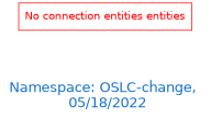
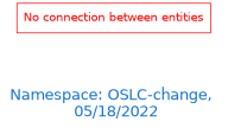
  digraph {
    fontcolor=dodgerblue3
    fontsize=18
    label="\n\n\nNamespace: OSLC-change, \n 05/18/2022"
    rankdir=LR
    fontname="DejaVu Sans"
-   "No connection between entities" [color=red fontcolor=red shape=polygon fontname="DejaVu Sans" label="No connection entities entities"]
+   "No connection between entities" [color=red fontcolor=red shape=polygon fontname="DejaVu Sans"]
  }
